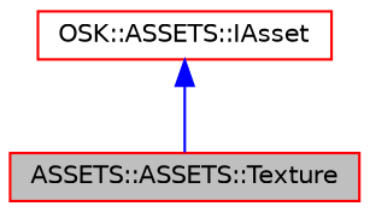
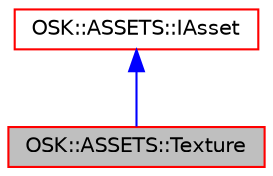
  digraph {
    fontname="DejaVu Sans"
    node [color=red fontname="DejaVu Sans" fontsize=10 shape=record style=filled]
-   n1 [fillcolor=grey75 fontcolor=black height=0.2 label="ASSETS::ASSETS::Texture" width=0.4]
+   n1 [fillcolor=grey75 fontcolor=black height=0.2 label="OSK::ASSETS::Texture" width=0.4]
    n2 [fillcolor=white height=0.2 label="OSK::ASSETS::IAsset" width=0.4]
    n2 -> n1 [color=blue dir=back fontname="DejaVu Sans" fontsize=10 labelfontname=Helvetica labelfontsize=10 style=solid]
  }
